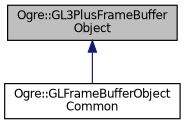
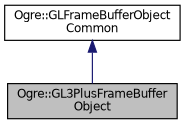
  digraph {
    node [color=black fontname=Helvetica fontsize=10 shape=record]
    n1 [fillcolor=grey75 fontcolor=black height=0.2 label="Ogre::GL3PlusFrameBuffer\lObject" style=filled width=0.4]
    n2 [height=0.2 label="Ogre::GLFrameBufferObject\lCommon" width=0.4]
-   n1 -> n2 [color=midnightblue dir=back fontname=Helvetica fontsize=10 labelfontname=Helvetica labelfontsize=10 style=solid]
+   n2 -> n1 [color=midnightblue dir=back fontname=Helvetica fontsize=10 labelfontname=Helvetica labelfontsize=10 style=solid]
  }
